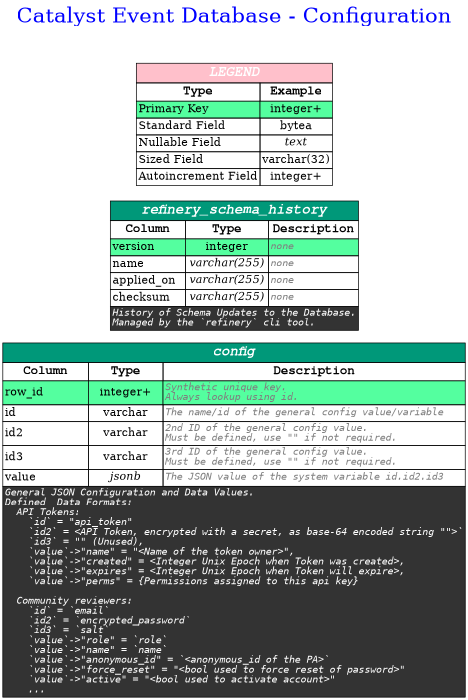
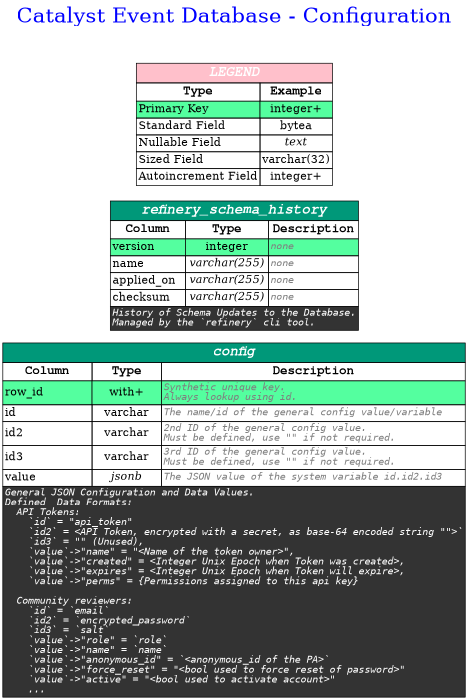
  digraph {
    fontcolor=blue
    fontsize=30
    label="Catalyst Event Database - Configuration"
    labelloc=t
    rankdir=LR
    node [fontsize=16 shape=plain]
-   n1 [label=<         <table border='0' cellborder='1' cellspacing='0' >             <tr>                 <td colspan='3' bgcolor='#009879' port='__title'><font color='white' face='Courier bold italic' point-size='20'><b>config</b></font></td>             </tr>             <tr>                 <td><font color='black' face='Courier bold' point-size='18' ><b>Column</b></font></td>                 <td><font color='black' face='Courier bold' point-size='18' ><b>Type</b></font></td>                 <td><font color='black' face='Courier bold' point-size='18' ><b>Description</b></font></td>             </tr>                           <tr>                 <td port="row_id" bgcolor="seagreen1" align='text'><font>row_id</font><br align='left'/></td>                 <td  bgcolor="seagreen1" ><font>integer+</font></td>                 <td port="row_id_out" bgcolor="seagreen1" align='text'><font color='grey50' face='Monospace' point-size='14' ><i>Synthetic unique key.<br align='left'/>Always lookup using id.</i><br align="left"/></font></td>             </tr>                          <tr>                 <td port="id"  align='text'><font>id</font><br align='left'/></td>                 <td   ><font>varchar</font></td>                 <td port="id_out"  align='text'><font color='grey50' face='Monospace' point-size='14' ><i>The name&#x2f;id of the general config value&#x2f;variable</i><br align="left"/></font></td>             </tr>                          <tr>                 <td port="id2"  align='text'><font>id2</font><br align='left'/></td>                 <td   ><font>varchar</font></td>                 <td port="id2_out"  align='text'><font color='grey50' face='Monospace' point-size='14' ><i>2nd ID of the general config value.<br align='left'/>Must be defined, use &quot;&quot; if not required.</i><br align="left"/></font></td>             </tr>                          <tr>                 <td port="id3"  align='text'><font>id3</font><br align='left'/></td>                 <td   ><font>varchar</font></td>                 <td port="id3_out"  align='text'><font color='grey50' face='Monospace' point-size='14' ><i>3rd ID of the general config value.<br align='left'/>Must be defined, use &quot;&quot; if not required.</i><br align="left"/></font></td>             </tr>                          <tr>                 <td port="value"  align='text'><font>value</font><br align='left'/></td>                 <td   ><font><i>jsonb</i></font></td>                 <td port="value_out"  align='text'><font color='grey50' face='Monospace' point-size='14' ><i>The JSON value of the system variable id.id2.id3</i><br align="left"/></font></td>             </tr>                                        <tr>                 <td colspan='3' bgcolor="grey20" align='text'><font color='white' face='Monospace' point-size='14'><i>General JSON Configuration and Data Values.<br align='left'/>Defined  Data Formats:<br align='left'/>  API Tokens:<br align='left'/>    `id` = &quot;api_token&quot;<br align='left'/>    `id2` = &lt;API Token, encrypted with a secret, as base-64 encoded string &quot;&quot;&gt;`<br align='left'/>    `id3` = &quot;&quot; (Unused),<br align='left'/>    `value`-&gt;&quot;name&quot; = &quot;&lt;Name of the token owner&gt;&quot;,<br align='left'/>    `value`-&gt;&quot;created&quot; = &lt;Integer Unix Epoch when Token was created&gt;,<br align='left'/>    `value`-&gt;&quot;expires&quot; = &lt;Integer Unix Epoch when Token will expire&gt;,<br align='left'/>    `value`-&gt;&quot;perms&quot; = {Permissions assigned to this api key}<br align='left'/>  <br align='left'/>  Community reviewers:<br align='left'/>    `id` = `email`<br align='left'/>    `id2` = `encrypted_password`<br align='left'/>    `id3` = `salt`<br align='left'/>    `value`-&gt;&quot;role&quot; = `role`<br align='left'/>    `value`-&gt;&quot;name&quot; = `name`<br align='left'/>    `value`-&gt;&quot;anonymous_id&quot; = `&lt;anonymous_id of the PA&gt;`<br align='left'/>    `value`-&gt;&quot;force_reset&quot; = &quot;&lt;bool used to force reset of password&gt;&quot;<br align='left'/>    `value`-&gt;&quot;active&quot; = &quot;&lt;bool used to activate account&gt;&quot;<br align='left'/>    ...</i><br align="left"/></font></td>             </tr>                       </table>     >]
+   n1 [label=<         <table border='0' cellborder='1' cellspacing='0' >             <tr>                 <td colspan='3' bgcolor='#009879' port='__title'><font color='white' face='Courier bold italic' point-size='20'><b>config</b></font></td>             </tr>             <tr>                 <td><font color='black' face='Courier bold' point-size='18' ><b>Column</b></font></td>                 <td><font color='black' face='Courier bold' point-size='18' ><b>Type</b></font></td>                 <td><font color='black' face='Courier bold' point-size='18' ><b>Description</b></font></td>             </tr>                           <tr>                 <td port="row_id" bgcolor="seagreen1" align='text'><font>row_id</font><br align='left'/></td>                 <td  bgcolor="seagreen1" ><font>with+</font></td>                 <td port="row_id_out" bgcolor="seagreen1" align='text'><font color='grey50' face='Monospace' point-size='14' ><i>Synthetic unique key.<br align='left'/>Always lookup using id.</i><br align="left"/></font></td>             </tr>                          <tr>                 <td port="id"  align='text'><font>id</font><br align='left'/></td>                 <td   ><font>varchar</font></td>                 <td port="id_out"  align='text'><font color='grey50' face='Monospace' point-size='14' ><i>The name&#x2f;id of the general config value&#x2f;variable</i><br align="left"/></font></td>             </tr>                          <tr>                 <td port="id2"  align='text'><font>id2</font><br align='left'/></td>                 <td   ><font>varchar</font></td>                 <td port="id2_out"  align='text'><font color='grey50' face='Monospace' point-size='14' ><i>2nd ID of the general config value.<br align='left'/>Must be defined, use &quot;&quot; if not required.</i><br align="left"/></font></td>             </tr>                          <tr>                 <td port="id3"  align='text'><font>id3</font><br align='left'/></td>                 <td   ><font>varchar</font></td>                 <td port="id3_out"  align='text'><font color='grey50' face='Monospace' point-size='14' ><i>3rd ID of the general config value.<br align='left'/>Must be defined, use &quot;&quot; if not required.</i><br align="left"/></font></td>             </tr>                          <tr>                 <td port="value"  align='text'><font>value</font><br align='left'/></td>                 <td   ><font><i>jsonb</i></font></td>                 <td port="value_out"  align='text'><font color='grey50' face='Monospace' point-size='14' ><i>The JSON value of the system variable id.id2.id3</i><br align="left"/></font></td>             </tr>                                        <tr>                 <td colspan='3' bgcolor="grey20" align='text'><font color='white' face='Monospace' point-size='14'><i>General JSON Configuration and Data Values.<br align='left'/>Defined  Data Formats:<br align='left'/>  API Tokens:<br align='left'/>    `id` = &quot;api_token&quot;<br align='left'/>    `id2` = &lt;API Token, encrypted with a secret, as base-64 encoded string &quot;&quot;&gt;`<br align='left'/>    `id3` = &quot;&quot; (Unused),<br align='left'/>    `value`-&gt;&quot;name&quot; = &quot;&lt;Name of the token owner&gt;&quot;,<br align='left'/>    `value`-&gt;&quot;created&quot; = &lt;Integer Unix Epoch when Token was created&gt;,<br align='left'/>    `value`-&gt;&quot;expires&quot; = &lt;Integer Unix Epoch when Token will expire&gt;,<br align='left'/>    `value`-&gt;&quot;perms&quot; = {Permissions assigned to this api key}<br align='left'/>  <br align='left'/>  Community reviewers:<br align='left'/>    `id` = `email`<br align='left'/>    `id2` = `encrypted_password`<br align='left'/>    `id3` = `salt`<br align='left'/>    `value`-&gt;&quot;role&quot; = `role`<br align='left'/>    `value`-&gt;&quot;name&quot; = `name`<br align='left'/>    `value`-&gt;&quot;anonymous_id&quot; = `&lt;anonymous_id of the PA&gt;`<br align='left'/>    `value`-&gt;&quot;force_reset&quot; = &quot;&lt;bool used to force reset of password&gt;&quot;<br align='left'/>    `value`-&gt;&quot;active&quot; = &quot;&lt;bool used to activate account&gt;&quot;<br align='left'/>    ...</i><br align="left"/></font></td>             </tr>                       </table>     >]
    n2 [label=<         <table border='0' cellborder='1' cellspacing='0' >             <tr>                 <td colspan='3' bgcolor='#009879' port='__title'><font color='white' face='Courier bold italic' point-size='20'><b>refinery_schema_history</b></font></td>             </tr>             <tr>                 <td><font color='black' face='Courier bold' point-size='18' ><b>Column</b></font></td>                 <td><font color='black' face='Courier bold' point-size='18' ><b>Type</b></font></td>                 <td><font color='black' face='Courier bold' point-size='18' ><b>Description</b></font></td>             </tr>                           <tr>                 <td port="version" bgcolor="seagreen1" align='text'><font>version</font><br align='left'/></td>                 <td  bgcolor="seagreen1" ><font>integer</font></td>                 <td port="version_out" bgcolor="seagreen1" align='text'><font color='grey50' face='Monospace' point-size='14' ><i>none</i><br align="left"/></font></td>             </tr>                          <tr>                 <td port="name"  align='text'><font>name</font><br align='left'/></td>                 <td   ><font><i>varchar(255)</i></font></td>                 <td port="name_out"  align='text'><font color='grey50' face='Monospace' point-size='14' ><i>none</i><br align="left"/></font></td>             </tr>                          <tr>                 <td port="applied_on"  align='text'><font>applied_on</font><br align='left'/></td>                 <td   ><font><i>varchar(255)</i></font></td>                 <td port="applied_on_out"  align='text'><font color='grey50' face='Monospace' point-size='14' ><i>none</i><br align="left"/></font></td>             </tr>                          <tr>                 <td port="checksum"  align='text'><font>checksum</font><br align='left'/></td>                 <td   ><font><i>varchar(255)</i></font></td>                 <td port="checksum_out"  align='text'><font color='grey50' face='Monospace' point-size='14' ><i>none</i><br align="left"/></font></td>             </tr>                                        <tr>                 <td colspan='3' bgcolor="grey20" align='text'><font color='white' face='Monospace' point-size='14'><i>History of Schema Updates to the Database.<br align='left'/>Managed by the `refinery` cli tool.</i><br align="left"/></font></td>             </tr>                       </table>     >]
    n3 [label=<         <table border='0' cellborder='1' cellspacing='0'>             <tr>                 <td colspan='2' bgcolor='Pink' port='__title'><font color='white' face='Courier bold italic' point-size='20'><b>LEGEND</b></font></td>             </tr>             <tr>                 <td><font color='black' face='Courier bold' point-size='18'><b>Type</b></font></td>                 <td><font color='black' face='Courier bold' point-size='18'><b>Example</b></font></td>             </tr>              <tr>                 <td align='text' bgcolor="seagreen1" ><font>Primary Key</font><br align='left'/></td>                 <td  bgcolor="seagreen1" ><font>integer+</font></td>             </tr>               <tr>                 <td align='text'><font>Standard Field</font><br align='left'/></td>                 <td><font>bytea</font></td>             </tr>              <tr>                 <td align='text'><font>Nullable Field</font><br align='left'/></td>                 <td><font><i>text</i></font></td>             </tr>              <tr>                 <td align='text'><font>Sized Field</font><br align='left'/></td>                 <td><font>varchar(32)</font></td>             </tr>              <tr>                 <td align='text'><font>Autoincrement Field</font><br align='left'/></td>                 <td><font>integer+</font></td>             </tr>          </table>     > shape=plaintext]
  }
